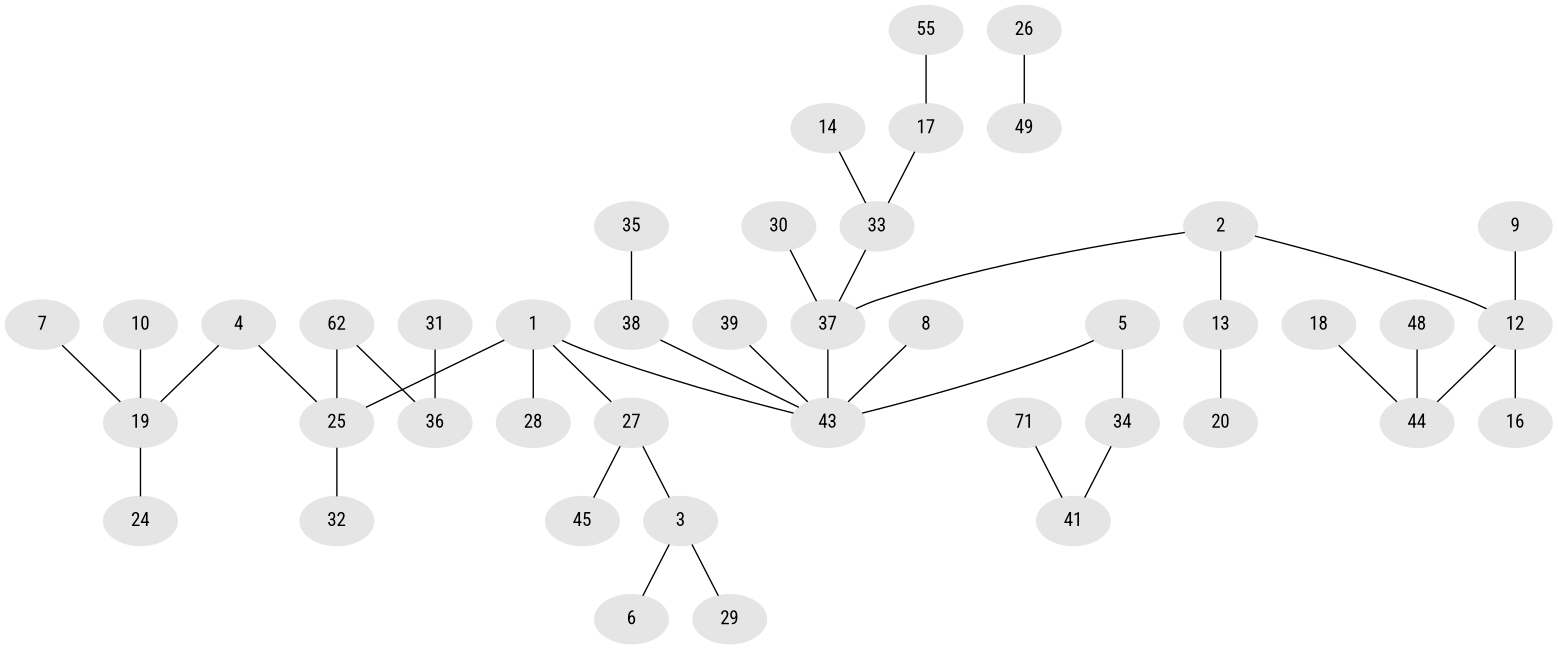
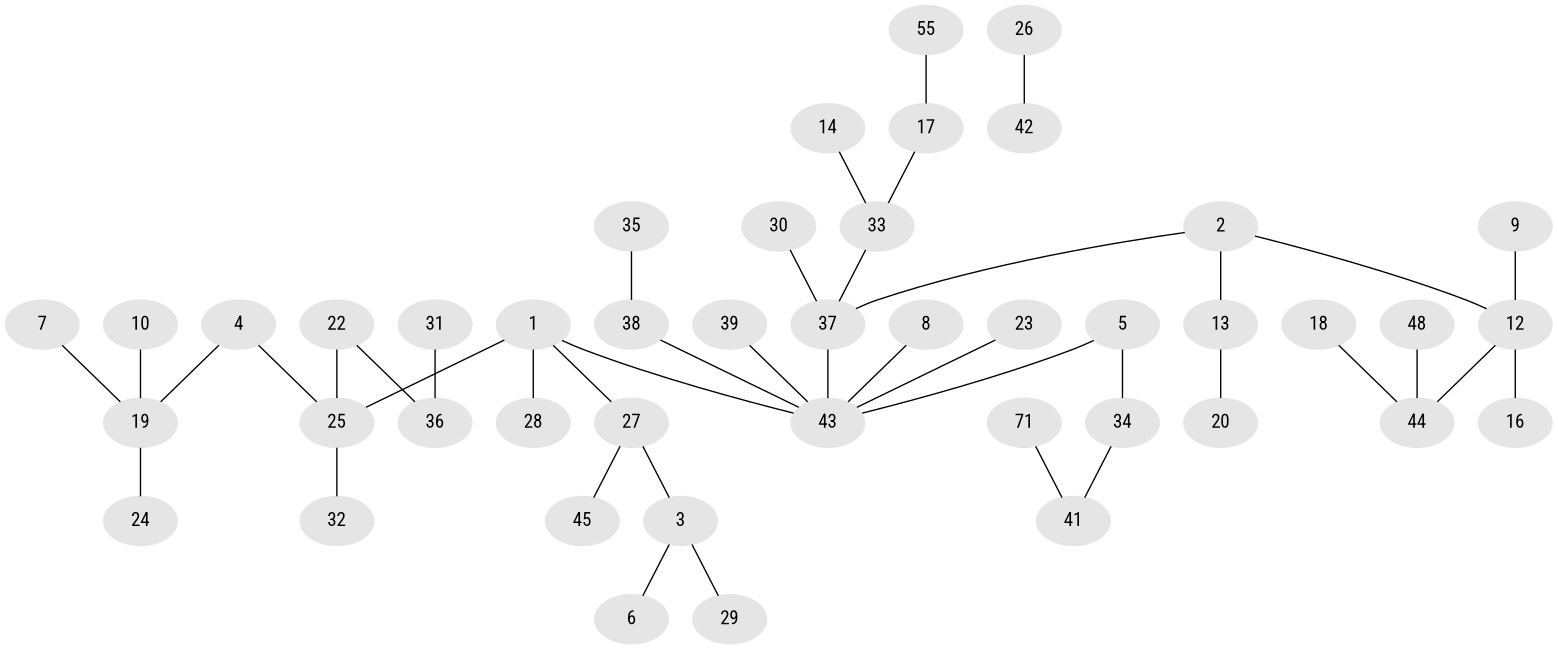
  graph {
    fontname="Roboto Condensed"
    node [color=gray90 fontname="Roboto Condensed" style=filled]
    edge [fontname="Roboto Condensed" weight=1.0]
    1
    25
    27
    28
    43
    3
    6
    29
    32
    45
    2
    12
    13
    37
    16
    44
    20
    4
    19
    24
    5
    34
    7
    8
    9
    10
    14
    33
    n29 [label=55]
    17
    18
    n32 [label=71]
    41
-   22 [label=62]
+   22
    36
+   23
    26
-   42 [label=49]
+   42
    30
    31
    35
    38
    39
    n44 [label=48]
    1 -- 25
    1 -- 27
    1 -- 28
    1 -- 43
    25 -- 32
    27 -- 3
    27 -- 45
    3 -- 6
    3 -- 29
    2 -- 12
    2 -- 13
    2 -- 37
    12 -- 16
    12 -- 44
    13 -- 20
    37 -- 43
    4 -- 25
    4 -- 19
    19 -- 24
    5 -- 43
    5 -- 34
    34 -- 41
    7 -- 19
    8 -- 43
    9 -- 12
    10 -- 19
    14 -- 33
    33 -- 37
    n29 -- 17
    17 -- 33
    18 -- 44
    n32 -- 41
    22 -- 25
    22 -- 36
+   23 -- 43
    26 -- 42
    30 -- 37
    31 -- 36
    35 -- 38
    38 -- 43
    39 -- 43
    n44 -- 44
  }
